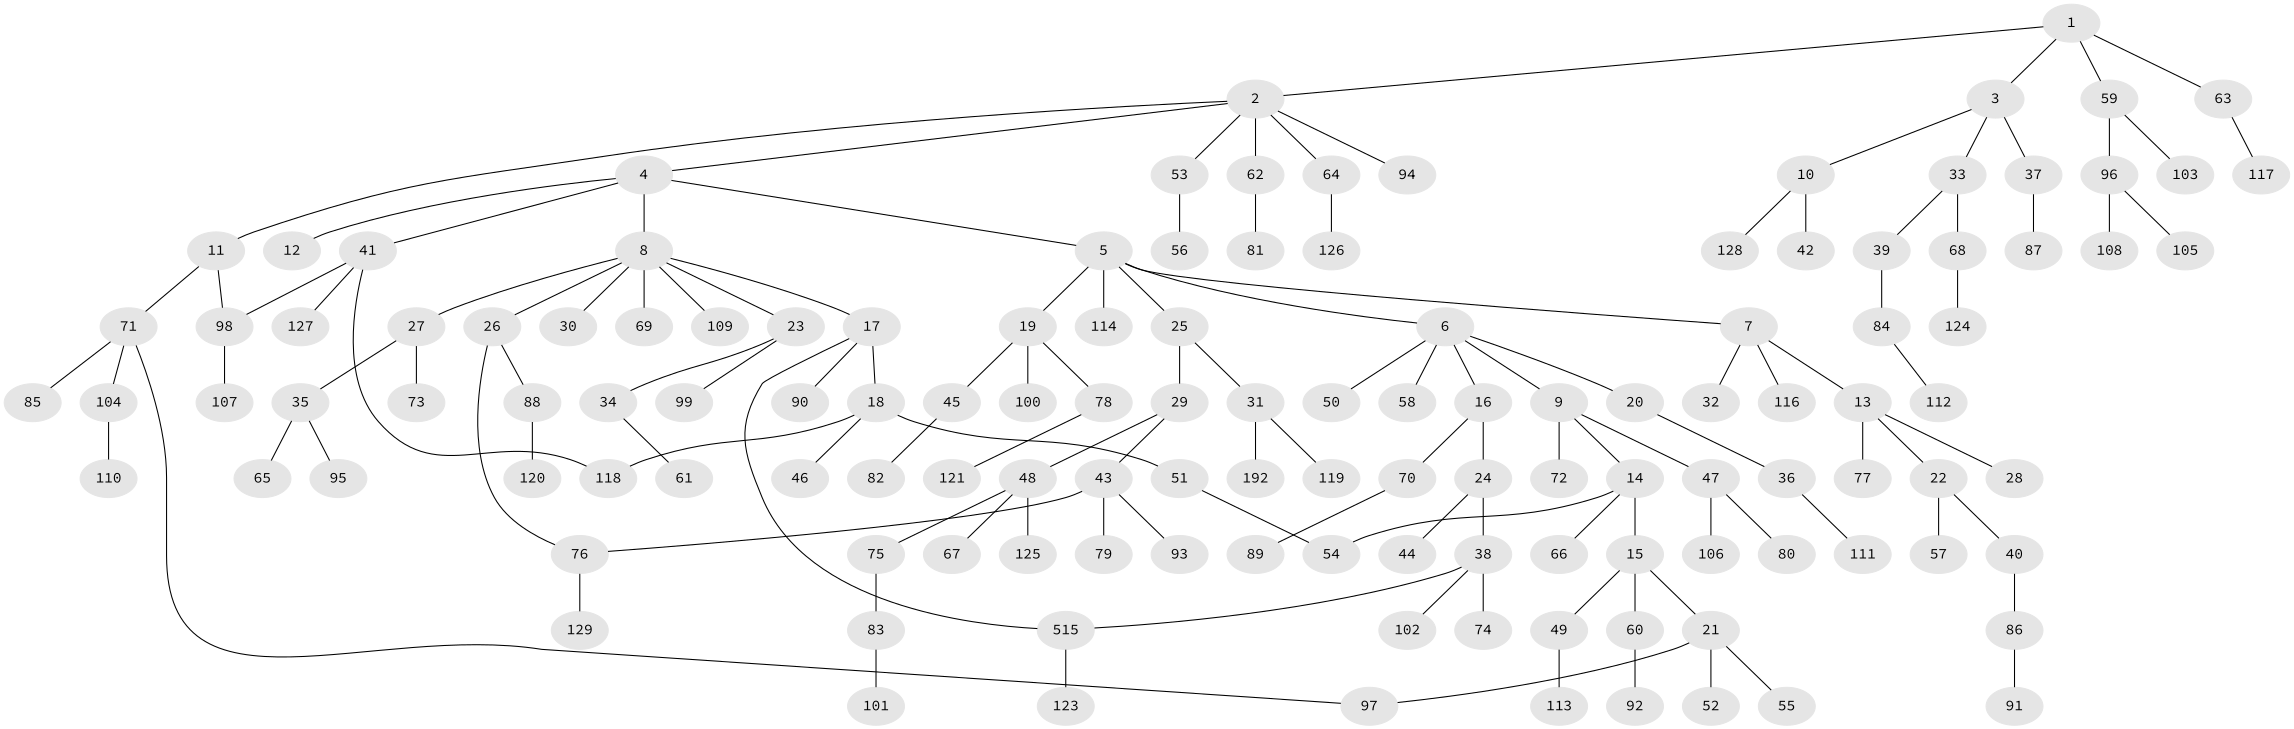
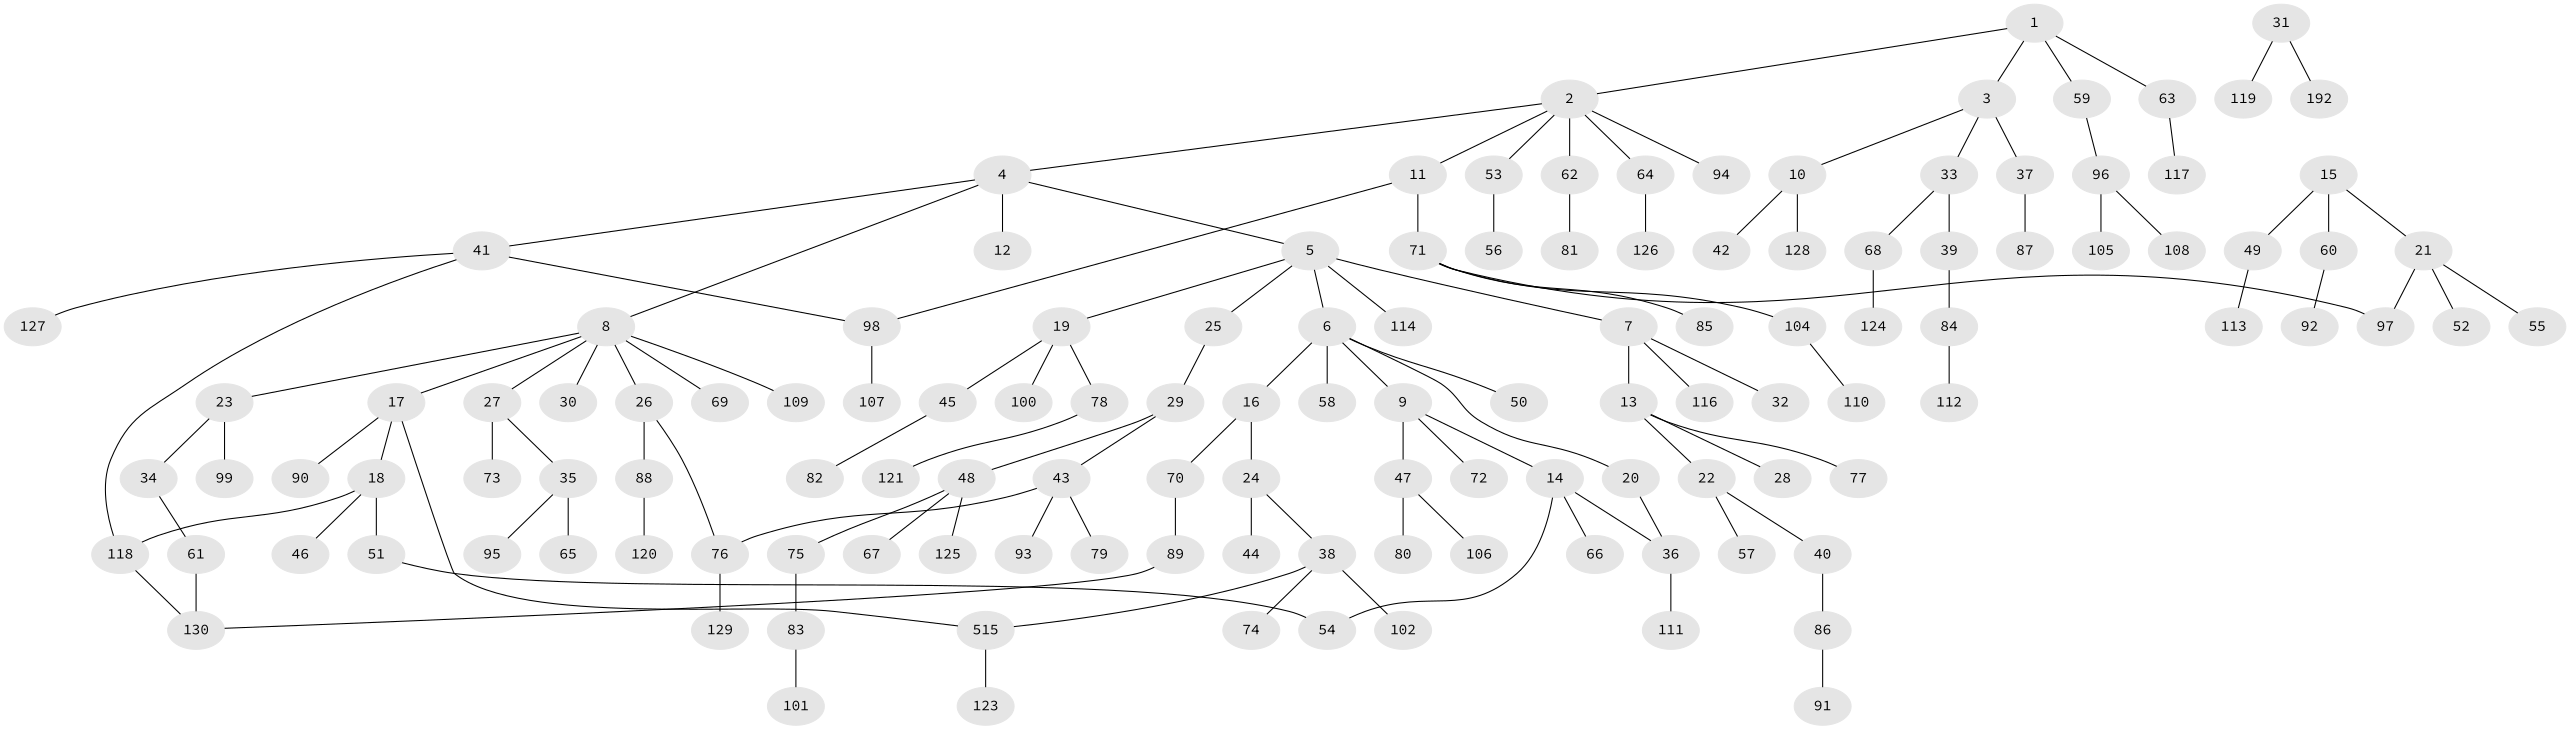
  graph {
    fontname="Source Code Pro"
    node [color=gray90 fontname="Source Code Pro" style=filled]
    edge [fontname="Source Code Pro"]
    1
    2
    3
    59
    63
    4
    11
    53
    62
    64
    94
    10
    33
    37
    96
-   103
    117
    5
    8
    12
    41
    71
    98
    56
    81
    126
    42
    128
    68
    39
    87
    6
    7
    19
    25
    114
    17
    23
    26
    27
    30
    69
    109
    118
    127
    9
    16
    20
    50
    58
    13
    32
    116
    45
    78
    100
    29
    31
    14
    47
    72
    24
    70
    36
    22
    28
    77
    18
    90
    n70 [label=515]
    34
    99
    76
    88
    35
    73
    15
    54
    66
    80
    106
    124
    97
    85
    104
    107
    40
    57
    21
    49
    60
    52
    55
    113
    92
    38
    44
    89
    46
    51
    123
+   130
    82
    121
    111
    86
    61
    74
    102
    48
    43
    119
    n113 [label=192]
    67
    75
    125
    129
    120
    65
    95
    79
    93
    84
    112
    91
    83
    105
    108
    110
    101
    1 -- 2
    1 -- 3
    1 -- 59
    1 -- 63
    2 -- 4
    2 -- 11
    2 -- 53
    2 -- 62
    2 -- 64
    2 -- 94
    3 -- 10
    3 -- 33
    3 -- 37
    59 -- 96
-   59 -- 103
    63 -- 117
    4 -- 5
    4 -- 8
    4 -- 12
    4 -- 41
    11 -- 71
    11 -- 98
    53 -- 56
    62 -- 81
    64 -- 126
    10 -- 42
    10 -- 128
    33 -- 68
    33 -- 39
    37 -- 87
    96 -- 105
    96 -- 108
    5 -- 6
    5 -- 7
    5 -- 19
    5 -- 25
    5 -- 114
    8 -- 17
    8 -- 23
    8 -- 26
    8 -- 27
    8 -- 30
    8 -- 69
    8 -- 109
    41 -- 98
    41 -- 118
    41 -- 127
    71 -- 97
    71 -- 85
    71 -- 104
    98 -- 107
    68 -- 124
    39 -- 84
    6 -- 9
    6 -- 16
    6 -- 20
    6 -- 50
    6 -- 58
    7 -- 13
    7 -- 32
    7 -- 116
    19 -- 45
    19 -- 78
    19 -- 100
    25 -- 29
-   25 -- 31
    17 -- 18
    17 -- 90
    17 -- n70
    23 -- 34
    23 -- 99
    26 -- 76
    26 -- 88
    27 -- 35
    27 -- 73
+   118 -- 130
    9 -- 14
    9 -- 47
    9 -- 72
    16 -- 24
    16 -- 70
    20 -- 36
    13 -- 22
    13 -- 28
    13 -- 77
    45 -- 82
    78 -- 121
    29 -- 48
    29 -- 43
    31 -- 119
    31 -- n113
-   14 -- 15
+   14 -- 36
    14 -- 54
    14 -- 66
    47 -- 80
    47 -- 106
    24 -- 38
    24 -- 44
    70 -- 89
    36 -- 111
    22 -- 40
    22 -- 57
    18 -- 118
    18 -- 46
    18 -- 51
    n70 -- 123
    34 -- 61
    76 -- 129
    88 -- 120
    35 -- 65
    35 -- 95
    15 -- 21
    15 -- 49
    15 -- 60
    104 -- 110
    40 -- 86
    21 -- 97
    21 -- 52
    21 -- 55
    49 -- 113
    60 -- 92
    38 -- n70
    38 -- 74
    38 -- 102
+   89 -- 130
    51 -- 54
    86 -- 91
+   61 -- 130
    48 -- 67
    48 -- 75
    48 -- 125
    43 -- 76
    43 -- 79
    43 -- 93
    75 -- 83
    84 -- 112
    83 -- 101
  }
